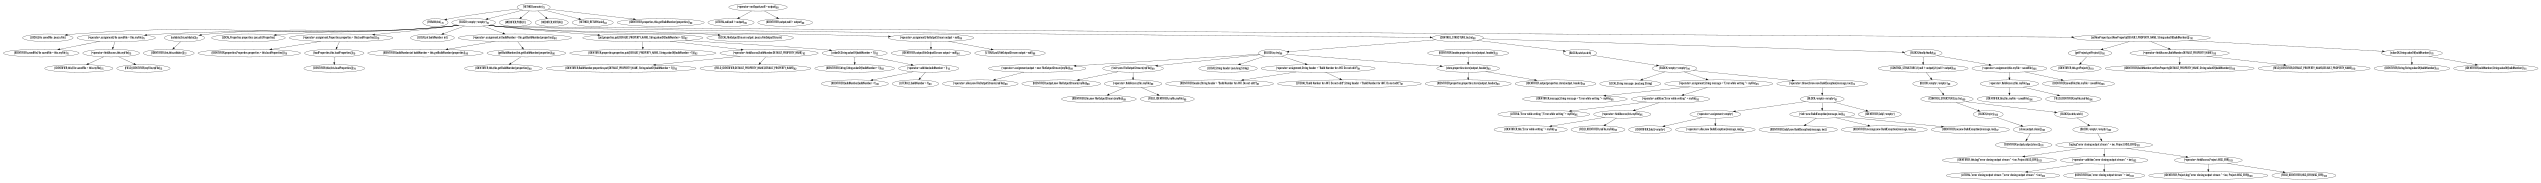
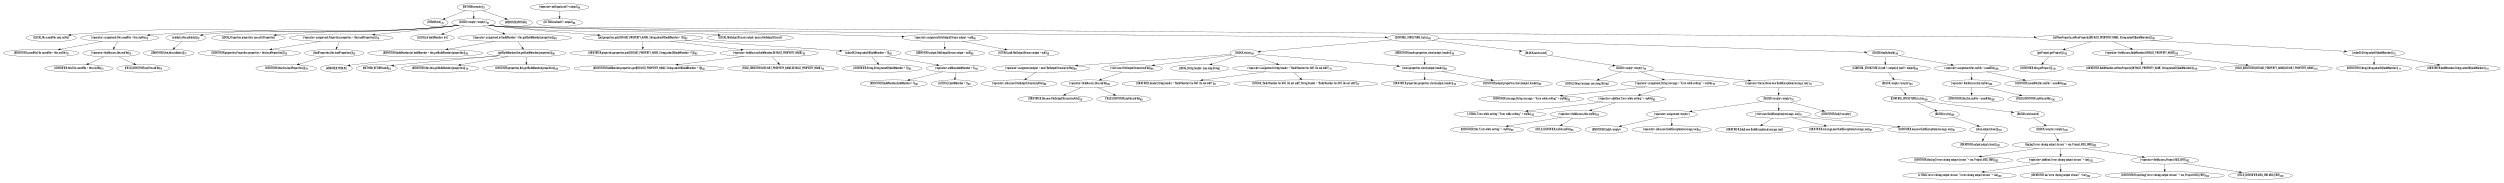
  digraph {
    fontname=Oswald
    node [fontname=Oswald]
    edge [fontname=Oswald]
    n1 [label=<(METHOD,execute)<SUB>73</SUB>>]
    n2 [label=<(PARAM,this)<SUB>73</SUB>>]
    n3 [label=<(BLOCK,&lt;empty&gt;,&lt;empty&gt;)<SUB>74</SUB>>]
    n4 [label=<(MODIFIER,PUBLIC)>]
    n5 [label=<(MODIFIER,VIRTUAL)>]
    n6 [label=<(METHOD_RETURN,void)<SUB>63</SUB>>]
    n7 [label=<(LOCAL,File savedFile: java.io.File)>]
    n8 [label=<(&lt;operator&gt;.assignment,File savedFile = this.myFile)<SUB>75</SUB>>]
    n9 [label=<(validate,this.validate())<SUB>77</SUB>>]
    n10 [label=<(LOCAL,Properties properties: java.util.Properties)>]
    n11 [label=<(&lt;operator&gt;.assignment,Properties properties = this.loadProperties())<SUB>79</SUB>>]
    n12 [label=<(LOCAL,int buildNumber: int)>]
    n13 [label=<(&lt;operator&gt;.assignment,int buildNumber = this.getBuildNumber(properties))<SUB>80</SUB>>]
    n14 [label=<(put,properties.put(DEFAULT_PROPERTY_NAME, String.valueOf(buildNumber + 1)))<SUB>82</SUB>>]
    n15 [label=<(LOCAL,FileOutputStream output: java.io.FileOutputStream)>]
    n16 [label=<(&lt;operator&gt;.assignment,FileOutputStream output = null)<SUB>86</SUB>>]
    n17 [label=<(CONTROL_STRUCTURE,try,try)<SUB>88</SUB>>]
    n18 [label=<(setNewProperty,setNewProperty(DEFAULT_PROPERTY_NAME, String.valueOf(buildNumber)))<SUB>110</SUB>>]
    n19 [label=<(IDENTIFIER,savedFile,File savedFile = this.myFile)<SUB>75</SUB>>]
    n20 [label=<(&lt;operator&gt;.fieldAccess,this.myFile)<SUB>75</SUB>>]
    n21 [label=<(IDENTIFIER,this,this.validate())<SUB>77</SUB>>]
    n22 [label=<(IDENTIFIER,properties,Properties properties = this.loadProperties())<SUB>79</SUB>>]
    n23 [label=<(loadProperties,this.loadProperties())<SUB>79</SUB>>]
    n24 [label=<(IDENTIFIER,buildNumber,int buildNumber = this.getBuildNumber(properties))<SUB>80</SUB>>]
    n25 [label=<(getBuildNumber,this.getBuildNumber(properties))<SUB>80</SUB>>]
    n26 [label=<(IDENTIFIER,properties,properties.put(DEFAULT_PROPERTY_NAME, String.valueOf(buildNumber + 1)))<SUB>82</SUB>>]
    n27 [label=<(&lt;operator&gt;.fieldAccess,BuildNumber.DEFAULT_PROPERTY_NAME)<SUB>82</SUB>>]
    n28 [label=<(valueOf,String.valueOf(buildNumber + 1))<SUB>83</SUB>>]
    n29 [label=<(IDENTIFIER,output,FileOutputStream output = null)<SUB>86</SUB>>]
    n30 [label=<(LITERAL,null,FileOutputStream output = null)<SUB>88</SUB>>]
    n31 [label=<(BLOCK,try,try)<SUB>88</SUB>>]
    n32 [label=<(BLOCK,catch,catch)>]
    n33 [label=<(BLOCK,finally,finally)<SUB>98</SUB>>]
    n34 [label=<(getProject,getProject())<SUB>110</SUB>>]
    n35 [label=<(&lt;operator&gt;.fieldAccess,BuildNumber.DEFAULT_PROPERTY_NAME)<SUB>110</SUB>>]
    n36 [label=<(valueOf,String.valueOf(buildNumber))<SUB>111</SUB>>]
    n37 [label=<(IDENTIFIER,this,File savedFile = this.myFile)<SUB>75</SUB>>]
    n38 [label=<(FIELD_IDENTIFIER,myFile,myFile)<SUB>75</SUB>>]
    n39 [label=<(IDENTIFIER,this,this.loadProperties())<SUB>79</SUB>>]
    n40 [label=<(IDENTIFIER,this,this.getBuildNumber(properties))<SUB>80</SUB>>]
    n41 [label=<(IDENTIFIER,properties,this.getBuildNumber(properties))<SUB>80</SUB>>]
    n42 [label=<(IDENTIFIER,BuildNumber,properties.put(DEFAULT_PROPERTY_NAME, String.valueOf(buildNumber + 1)))<SUB>82</SUB>>]
    n43 [label=<(FIELD_IDENTIFIER,DEFAULT_PROPERTY_NAME,DEFAULT_PROPERTY_NAME)<SUB>82</SUB>>]
    n44 [label=<(IDENTIFIER,String,String.valueOf(buildNumber + 1))<SUB>83</SUB>>]
    n45 [label=<(&lt;operator&gt;.addition,buildNumber + 1)<SUB>83</SUB>>]
    n46 [label=<(IDENTIFIER,buildNumber,buildNumber + 1)<SUB>80</SUB>>]
    n47 [label=<(LITERAL,1,buildNumber + 1)<SUB>83</SUB>>]
    n48 [label=<(&lt;operator&gt;.assignment,output = new FileOutputStream(myFile))<SUB>89</SUB>>]
    n49 [label=<(&lt;init&gt;,new FileOutputStream(myFile))<SUB>89</SUB>>]
    n50 [label=<(LOCAL,String header: java.lang.String)>]
    n51 [label=<(&lt;operator&gt;.assignment,String header = &quot;Build Number for ANT. Do not edit!&quot;)<SUB>91</SUB>>]
    n52 [label=<(store,properties.store(output, header))<SUB>93</SUB>>]
    n53 [label=<(BLOCK,&lt;empty&gt;,&lt;empty&gt;)<SUB>94</SUB>>]
    n54 [label=<(CONTROL_STRUCTURE,if (null != output),if (null != output))<SUB>99</SUB>>]
    n55 [label=<(&lt;operator&gt;.assignment,this.myFile = savedFile)<SUB>106</SUB>>]
    n56 [label=<(&lt;operator&gt;.alloc,new FileOutputStream(myFile))<SUB>89</SUB>>]
-   n57 [label=<(IDENTIFIER,output,new FileOutputStream(myFile))<SUB>89</SUB>>]
    n58 [label=<(&lt;operator&gt;.fieldAccess,this.myFile)<SUB>89</SUB>>]
    n59 [label=<(IDENTIFIER,header,String header = &quot;Build Number for ANT. Do not edit!&quot;)<SUB>91</SUB>>]
    n60 [label=<(LITERAL,&quot;Build Number for ANT. Do not edit!&quot;,String header = &quot;Build Number for ANT. Do not edit!&quot;)<SUB>91</SUB>>]
    n61 [label=<(IDENTIFIER,properties,properties.store(output, header))<SUB>93</SUB>>]
    n62 [label=<(IDENTIFIER,output,properties.store(output, header))<SUB>93</SUB>>]
    n63 [label=<(IDENTIFIER,this,new FileOutputStream(myFile))<SUB>89</SUB>>]
    n64 [label=<(FIELD_IDENTIFIER,myFile,myFile)<SUB>89</SUB>>]
-   n65 [label=<(IDENTIFIER,header,properties.store(output, header))<SUB>93</SUB>>]
+   n65 [label=<(IDENTIFIER,header,properties.store(output, header))<SUB>98</SUB>>]
    n66 [label=<(LOCAL,String message: java.lang.String)>]
    n67 [label=<(&lt;operator&gt;.assignment,String message = &quot;Error while writing &quot; + myFile)<SUB>95</SUB>>]
    n68 [label=<(&lt;operator&gt;.throw,throw new BuildException(message, ioe);)<SUB>97</SUB>>]
    n69 [label=<(IDENTIFIER,message,String message = &quot;Error while writing &quot; + myFile)<SUB>95</SUB>>]
    n70 [label=<(&lt;operator&gt;.addition,&quot;Error while writing &quot; + myFile)<SUB>95</SUB>>]
    n71 [label=<(BLOCK,&lt;empty&gt;,&lt;empty&gt;)<SUB>97</SUB>>]
    n72 [label=<(LITERAL,&quot;Error while writing &quot;,&quot;Error while writing &quot; + myFile)<SUB>95</SUB>>]
    n73 [label=<(&lt;operator&gt;.fieldAccess,this.myFile)<SUB>95</SUB>>]
    n74 [label=<(IDENTIFIER,this,&quot;Error while writing &quot; + myFile)<SUB>95</SUB>>]
    n75 [label=<(FIELD_IDENTIFIER,myFile,myFile)<SUB>95</SUB>>]
    n76 [label=<(&lt;operator&gt;.assignment,&lt;empty&gt;)>]
    n77 [label=<(&lt;init&gt;,new BuildException(message, ioe))<SUB>97</SUB>>]
    n78 [label=<(IDENTIFIER,$obj1,&lt;empty&gt;)>]
    n79 [label=<(IDENTIFIER,$obj1,&lt;empty&gt;)>]
    n80 [label=<(&lt;operator&gt;.alloc,new BuildException(message, ioe))<SUB>97</SUB>>]
    n81 [label=<(IDENTIFIER,$obj1,new BuildException(message, ioe))>]
    n82 [label=<(IDENTIFIER,message,new BuildException(message, ioe))<SUB>97</SUB>>]
    n83 [label=<(IDENTIFIER,ioe,new BuildException(message, ioe))<SUB>97</SUB>>]
    n84 [label=<(BLOCK,&lt;empty&gt;,&lt;empty&gt;)<SUB>99</SUB>>]
    n85 [label=<(&lt;operator&gt;.fieldAccess,this.myFile)<SUB>106</SUB>>]
    n86 [label=<(IDENTIFIER,savedFile,this.myFile = savedFile)<SUB>106</SUB>>]
    n87 [label=<(&lt;operator&gt;.notEquals,null != output)<SUB>99</SUB>>]
    n88 [label=<(LITERAL,null,null != output)<SUB>99</SUB>>]
-   n89 [label=<(IDENTIFIER,output,null != output)<SUB>99</SUB>>]
    n90 [label=<(CONTROL_STRUCTURE,try,try)<SUB>100</SUB>>]
    n91 [label=<(BLOCK,try,try)<SUB>100</SUB>>]
    n92 [label=<(BLOCK,catch,catch)>]
    n93 [label=<(close,output.close())<SUB>101</SUB>>]
    n94 [label=<(BLOCK,&lt;empty&gt;,&lt;empty&gt;)<SUB>102</SUB>>]
    n95 [label=<(IDENTIFIER,output,output.close())<SUB>101</SUB>>]
    n96 [label=<(log,log(&quot;error closing output stream &quot; + ioe, Project.MSG_ERR))<SUB>103</SUB>>]
    n97 [label=<(IDENTIFIER,this,log(&quot;error closing output stream &quot; + ioe, Project.MSG_ERR))<SUB>103</SUB>>]
    n98 [label=<(&lt;operator&gt;.addition,&quot;error closing output stream &quot; + ioe)<SUB>103</SUB>>]
    n99 [label=<(&lt;operator&gt;.fieldAccess,Project.MSG_ERR)<SUB>103</SUB>>]
    n100 [label=<(LITERAL,&quot;error closing output stream &quot;,&quot;error closing output stream &quot; + ioe)<SUB>103</SUB>>]
    n101 [label=<(IDENTIFIER,ioe,&quot;error closing output stream &quot; + ioe)<SUB>103</SUB>>]
    n102 [label=<(IDENTIFIER,Project,log(&quot;error closing output stream &quot; + ioe, Project.MSG_ERR))<SUB>103</SUB>>]
    n103 [label=<(FIELD_IDENTIFIER,MSG_ERR,MSG_ERR)<SUB>103</SUB>>]
    n104 [label=<(IDENTIFIER,this,this.myFile = savedFile)<SUB>106</SUB>>]
    n105 [label=<(FIELD_IDENTIFIER,myFile,myFile)<SUB>106</SUB>>]
    n106 [label=<(IDENTIFIER,this,getProject())<SUB>110</SUB>>]
    n107 [label=<(IDENTIFIER,BuildNumber,setNewProperty(DEFAULT_PROPERTY_NAME, String.valueOf(buildNumber)))<SUB>110</SUB>>]
    n108 [label=<(FIELD_IDENTIFIER,DEFAULT_PROPERTY_NAME,DEFAULT_PROPERTY_NAME)<SUB>110</SUB>>]
    n109 [label=<(IDENTIFIER,String,String.valueOf(buildNumber))<SUB>111</SUB>>]
    n110 [label=<(IDENTIFIER,buildNumber,String.valueOf(buildNumber))<SUB>111</SUB>>]
    n1 -> n2
    n1 -> n3
-   n1 -> n4
+   n25 -> n4
    n1 -> n5
-   n1 -> n6
+   n25 -> n6
    n3 -> n7
    n3 -> n8
    n3 -> n9
    n3 -> n10
    n3 -> n11
    n3 -> n12
    n3 -> n13
    n3 -> n14
    n3 -> n15
    n3 -> n16
    n3 -> n17
    n3 -> n18
    n8 -> n19
    n8 -> n20
    n9 -> n21
    n11 -> n22
    n11 -> n23
    n13 -> n24
    n13 -> n25
    n14 -> n26
    n14 -> n27
    n14 -> n28
    n16 -> n29
    n16 -> n30
    n17 -> n31
    n17 -> n32
    n17 -> n33
    n18 -> n34
    n18 -> n35
    n18 -> n36
    n20 -> n37
    n20 -> n38
    n23 -> n39
    n25 -> n40
-   n1 -> n41
+   n25 -> n41
    n27 -> n42
    n27 -> n43
    n28 -> n44
    n28 -> n45
    n31 -> n48
    n31 -> n49
    n31 -> n50
    n31 -> n51
    n31 -> n52
    n32 -> n53
    n33 -> n54
    n33 -> n55
    n34 -> n106
    n35 -> n107
    n35 -> n108
    n36 -> n109
    n36 -> n110
    n45 -> n46
    n45 -> n47
    n48 -> n56
-   n49 -> n57
    n49 -> n58
    n51 -> n59
    n51 -> n60
    n52 -> n61
    n52 -> n62
    n53 -> n66
    n53 -> n67
    n53 -> n68
    n54 -> n84
    n55 -> n85
    n55 -> n86
    n58 -> n63
    n58 -> n64
    n65 -> n52
    n67 -> n69
    n67 -> n70
    n68 -> n71
    n70 -> n72
    n70 -> n73
    n71 -> n76
    n71 -> n77
    n71 -> n78
    n73 -> n74
    n73 -> n75
    n76 -> n79
    n76 -> n80
    n77 -> n81
    n77 -> n82
    n77 -> n83
    n84 -> n90
    n85 -> n104
    n85 -> n105
    n87 -> n88
-   n87 -> n89
    n90 -> n91
    n90 -> n92
    n91 -> n93
    n92 -> n94
    n93 -> n95
    n94 -> n96
    n96 -> n97
    n96 -> n98
    n96 -> n99
    n98 -> n100
    n98 -> n101
    n99 -> n102
    n99 -> n103
  }
